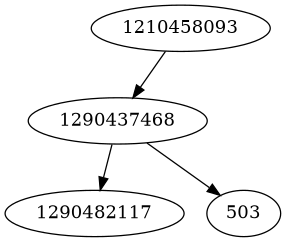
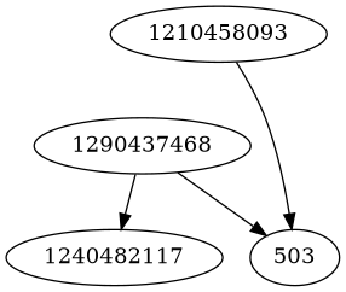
  strict digraph {
    n1 [label=1210458093]
    1290437468
-   1290482117
+   1290482117 [label=1240482117]
    503
-   n1 -> 1290437468
+   n1 -> 503
    1290437468 -> 1290482117
    1290437468 -> 503
  }
